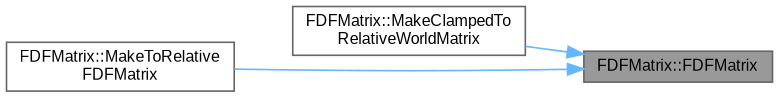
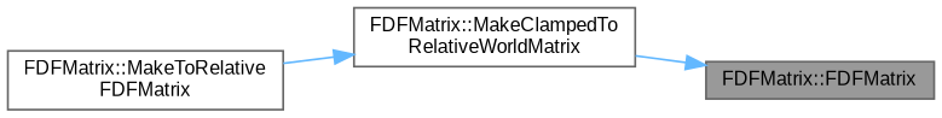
  digraph {
    fontname="Liberation Sans"
    rankdir=RL
    node [color=grey40 fillcolor=white fontname="Liberation Sans" fontsize=10 shape=box style=filled]
    edge [color=steelblue1 dir=back fontname="Liberation Sans" fontsize=10 labelfontname=Helvetica labelfontsize=10 style=solid]
    n1 [color=gray40 fillcolor=grey60 fontcolor=black height=0.2 label="FDFMatrix::FDFMatrix" width=0.4]
    n2 [height=0.2 label="FDFMatrix::MakeClampedTo\lRelativeWorldMatrix" width=0.4]
    n3 [height=0.2 label="FDFMatrix::MakeToRelative\lFDFMatrix" width=0.4]
    n1 -> n2
-   n1 -> n3
+   n2 -> n3
  }
